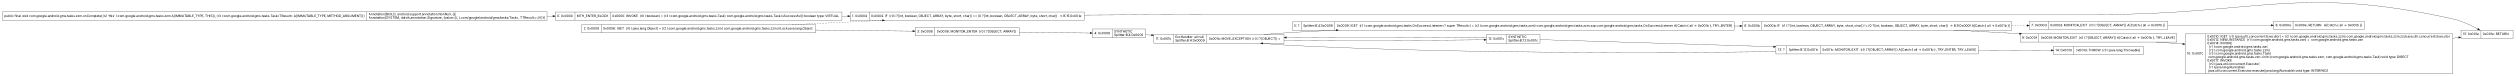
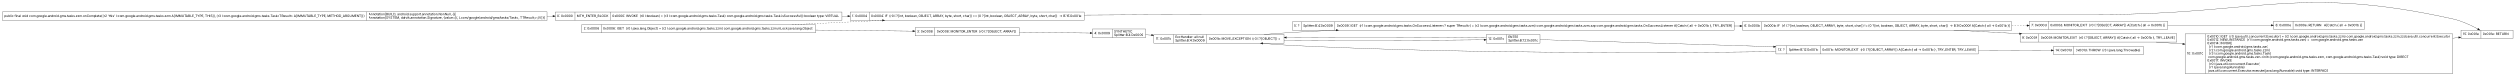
  digraph {
    fontname=Inter
    rankdir=LR
    node [fontname=Inter shape=record]
    edge [fontname=Inter]
    n1 [label="{0\:\ 0x0000|MTH_ENTER_BLOCK\l|0x0000: INVOKE  (r0 I:boolean) = (r3 I:com.google.android.gms.tasks.Task) com.google.android.gms.tasks.Task.isSuccessful():boolean type: VIRTUAL \l}"]
    n2 [label="{1\:\ 0x0004|0x0004: IF  (r0 I:?[int, boolean, OBJECT, ARRAY, byte, short, char]) == (0 ?[int, boolean, OBJECT, ARRAY, byte, short, char])  \-\> B:15:0x001e \l}"]
    n3 [label="{15\:\ 0x001e|0x001e: RETURN   \l}"]
    n4 [label="{2\:\ 0x0006|0x0006: IGET  (r0 I:java.lang.Object) = (r2 I:com.google.android.gms.tasks.zzm) com.google.android.gms.tasks.zzm.mLock java.lang.Object \l}"]
    n5 [label="{3\:\ 0x0008|0x0008: MONITOR_ENTER  (r0 I:?[OBJECT, ARRAY]) \l}"]
    n6 [label="{4\:\ 0x0009|SYNTHETIC\lSplitter:B:4:0x0009\l}"]
    n7 [label="{11\:\ 0x001b|ExcHandler: all null\lSplitter:B:4:0x0009\l|0x001b: MOVE_EXCEPTION  (r3 I:?[OBJECT]) =  \l}"]
    n8 [label="{5\:\ ?|Splitter:B:4:0x0009\l|0x0009: IGET  (r1 I:com.google.android.gms.tasks.OnSuccessListener\<? super TResult\>) = (r2 I:com.google.android.gms.tasks.zzm) com.google.android.gms.tasks.zzm.zzp com.google.android.gms.tasks.OnSuccessListener A[Catch:\{ all \-\> 0x001b \}, TRY_ENTER]\l}"]
    n9 [label="{6\:\ 0x000b|0x000b: IF  (r1 I:?[int, boolean, OBJECT, ARRAY, byte, short, char]) != (0 ?[int, boolean, OBJECT, ARRAY, byte, short, char])  \-\> B:9:0x000f A[Catch:\{ all \-\> 0x001b \}]\l}"]
-   n10 [label="{12\:\ 0x001c|SYNTHETIC\lSplitter:B:12:0x001c\l}"]
+   n10 [label="{12\:\ 0x001c|ENTER\lSplitter:B:12:0x001c\l}"]
    n11 [label="{7\:\ 0x000d|0x000d: MONITOR_EXIT  (r0 I:?[OBJECT, ARRAY]) A[Catch:\{ all \-\> 0x001b \}]\l}"]
    n12 [label="{9\:\ 0x000f|0x000f: MONITOR_EXIT  (r0 I:?[OBJECT, ARRAY]) A[Catch:\{ all \-\> 0x001b \}, TRY_LEAVE]\l}"]
    n13 [label="{8\:\ 0x000e|0x000e: RETURN   A[Catch:\{ all \-\> 0x001b \}]\l}"]
    n14 [label="{10\:\ 0x0010|0x0010: IGET  (r0 I:java.util.concurrent.Executor) = (r2 I:com.google.android.gms.tasks.zzm) com.google.android.gms.tasks.zzm.zzd java.util.concurrent.Executor \l0x0012: NEW_INSTANCE  (r1 I:com.google.android.gms.tasks.zzn) =  com.google.android.gms.tasks.zzn \l0x0014: INVOKE  \l  (r1 I:com.google.android.gms.tasks.zzn)\l  (r2 I:com.google.android.gms.tasks.zzm)\l  (r3 I:com.google.android.gms.tasks.Task)\l com.google.android.gms.tasks.zzn.\<init\>(com.google.android.gms.tasks.zzm, com.google.android.gms.tasks.Task):void type: DIRECT \l0x0017: INVOKE  \l  (r0 I:java.util.concurrent.Executor)\l  (r1 I:java.lang.Runnable)\l java.util.concurrent.Executor.execute(java.lang.Runnable):void type: INTERFACE \l}"]
    n15 [label="{13\:\ ?|Splitter:B:12:0x001c\l|0x001c: MONITOR_EXIT  (r0 I:?[OBJECT, ARRAY]) A[Catch:\{ all \-\> 0x001b \}, TRY_ENTER, TRY_LEAVE]\l}"]
    n16 [label="{14\:\ 0x001d|0x001d: THROW  (r3 I:java.lang.Throwable) \l}"]
    n17 [label="{public final void com.google.android.gms.tasks.zzm.onComplete((r2 'this' I:com.google.android.gms.tasks.zzm A[IMMUTABLE_TYPE, THIS]), (r3 I:com.google.android.gms.tasks.Task\<TResult\> A[IMMUTABLE_TYPE, METHOD_ARGUMENT]))  | Annotation[BUILD, android.support.annotation.NonNull, \{\}]\lAnnotation[SYSTEM, dalvik.annotation.Signature, \{value=[(, Lcom\/google\/android\/gms\/tasks\/Task\<, TTResult;\>;)V]\}]\l}"]
    n1 -> n2
    n2 -> n3
    n4 -> n2 [style=dashed]
    n4 -> n5
    n5 -> n6
    n6 -> n7
    n7 -> n8
    n7 -> n10
    n8 -> n9
    n9 -> n11 [style=dashed]
    n9 -> n12
    n10 -> n7
    n10 -> n15
    n11 -> n13
    n12 -> n14
    n14 -> n3
    n15 -> n7
    n15 -> n16
    n17 -> n1
  }
